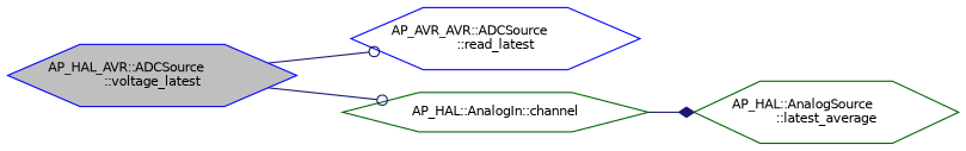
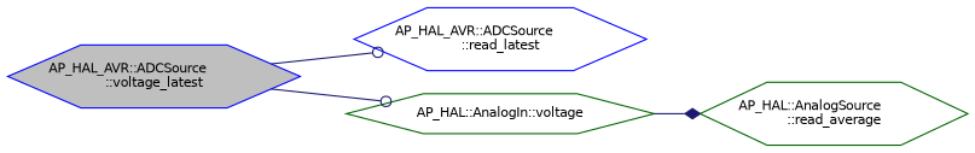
  digraph {
    rankdir=LR
    node [color=blue fillcolor=white fontname=Helvetica fontsize=10 shape=hexagon style=filled]
    edge [arrowhead=odot color=midnightblue fontname=Helvetica fontsize=10 labelfontname=Helvetica labelfontsize=10 style=solid]
    n1 [fillcolor=grey75 fontcolor=black height=0.2 label="AP_HAL_AVR::ADCSource\l::voltage_latest" width=0.4]
-   n2 [height=0.2 label="AP_AVR_AVR::ADCSource\l::read_latest" width=0.4]
-   n3 [color=darkgreen height=0.2 label="AP_HAL::AnalogIn::channel" width=0.4]
-   n4 [color=darkgreen height=0.2 label="AP_HAL::AnalogSource\l::latest_average" width=0.4]
+   n2 [height=0.2 label="AP_HAL_AVR::ADCSource\l::read_latest" width=0.4]
+   n3 [color=darkgreen height=0.2 label="AP_HAL::AnalogIn::voltage" width=0.4]
+   n4 [color=darkgreen height=0.2 label="AP_HAL::AnalogSource\l::read_average" width=0.4]
    n1 -> n2
    n1 -> n3
    n3 -> n4 [arrowhead=diamond]
  }
